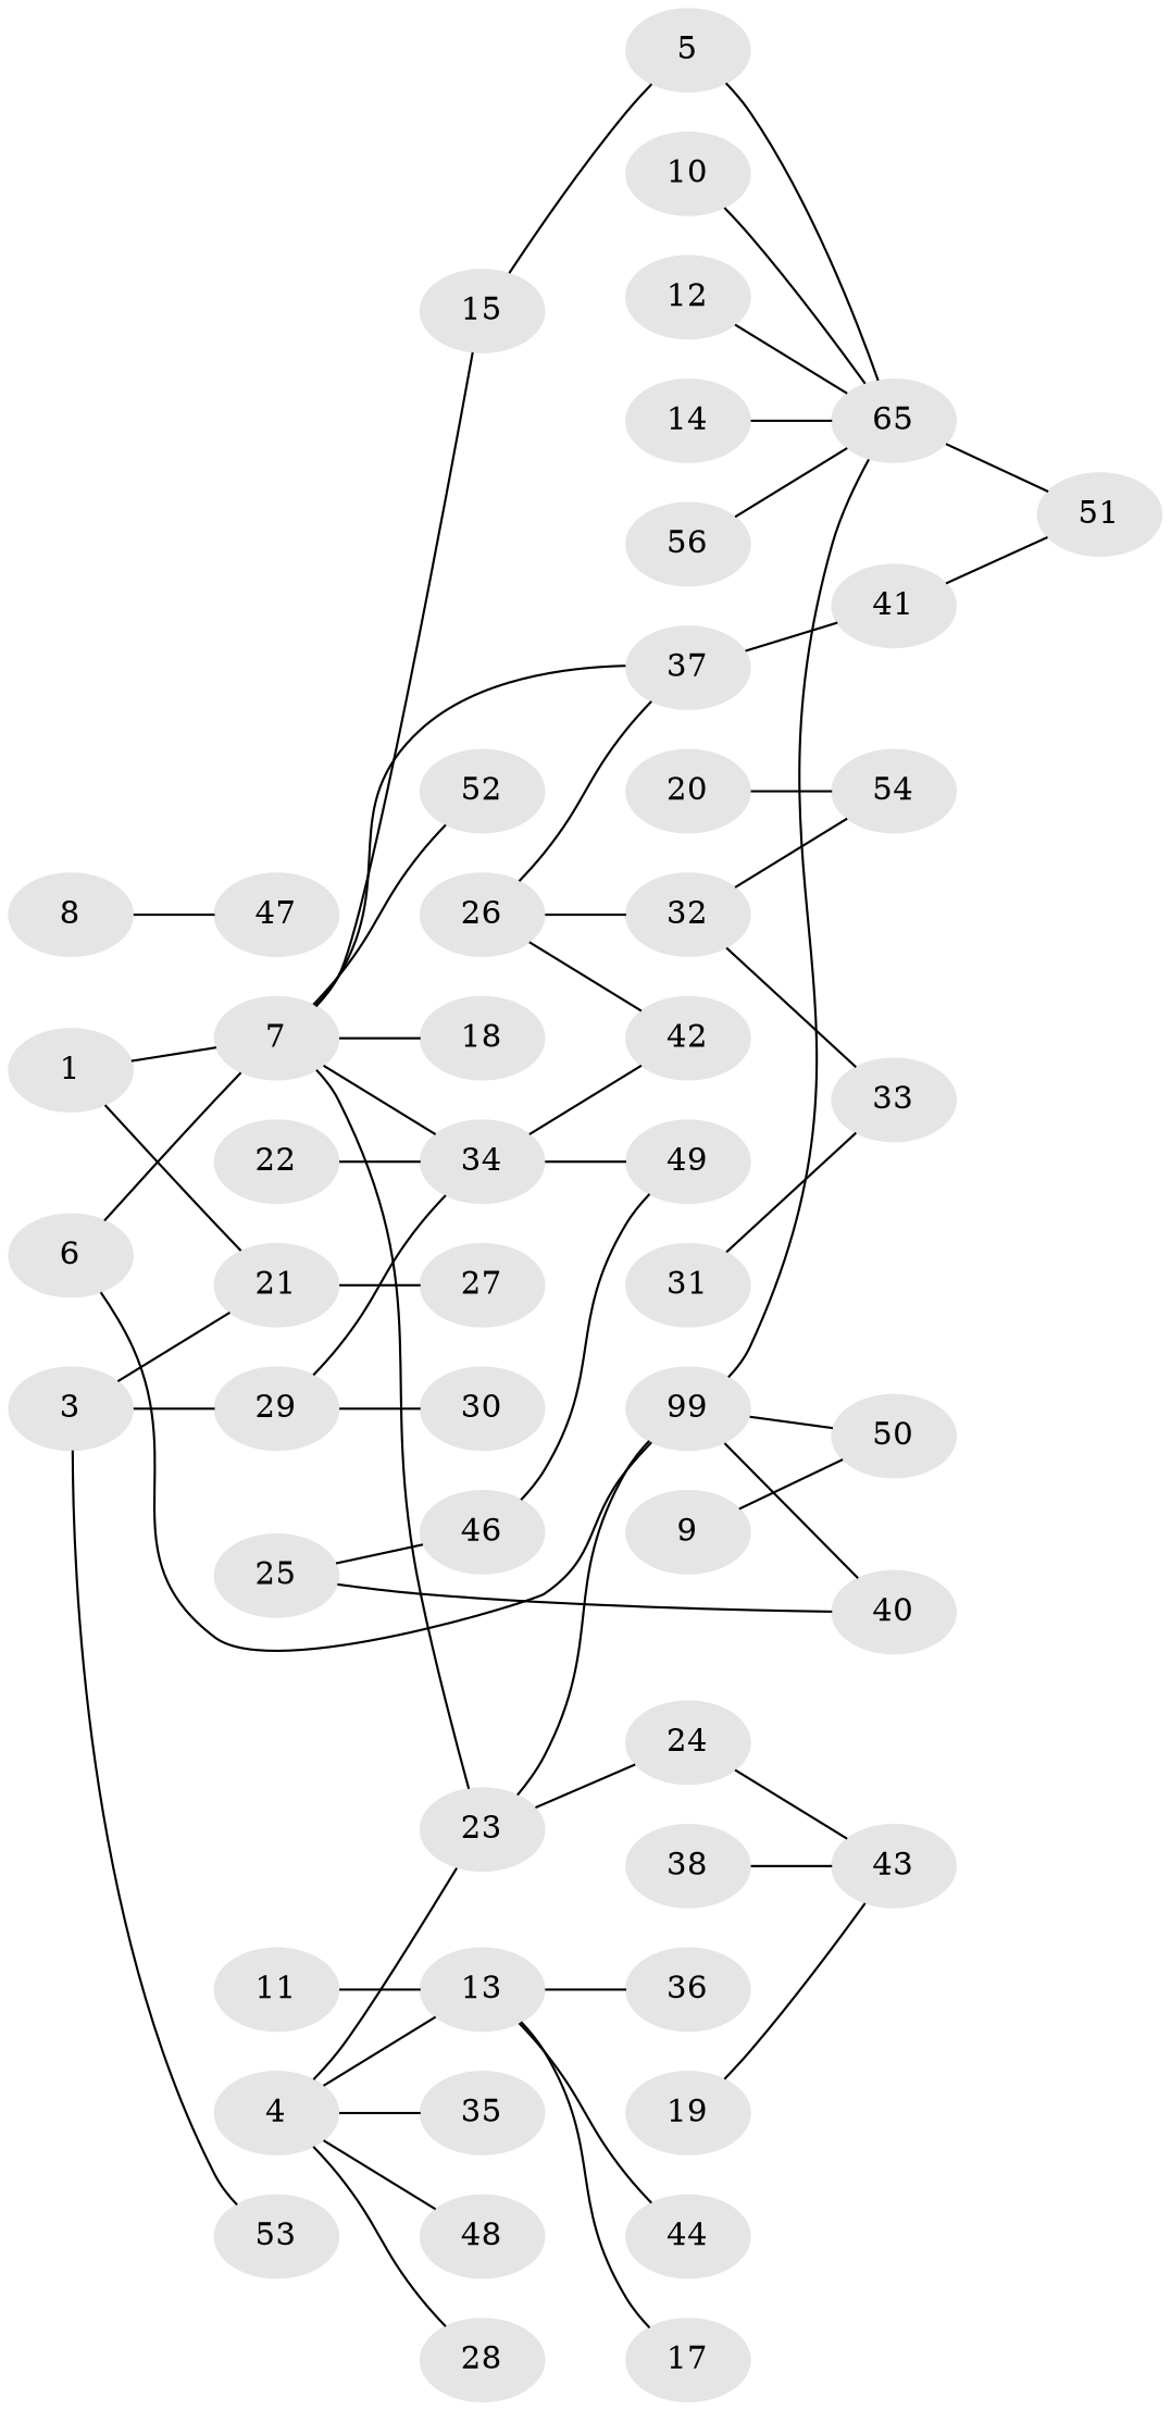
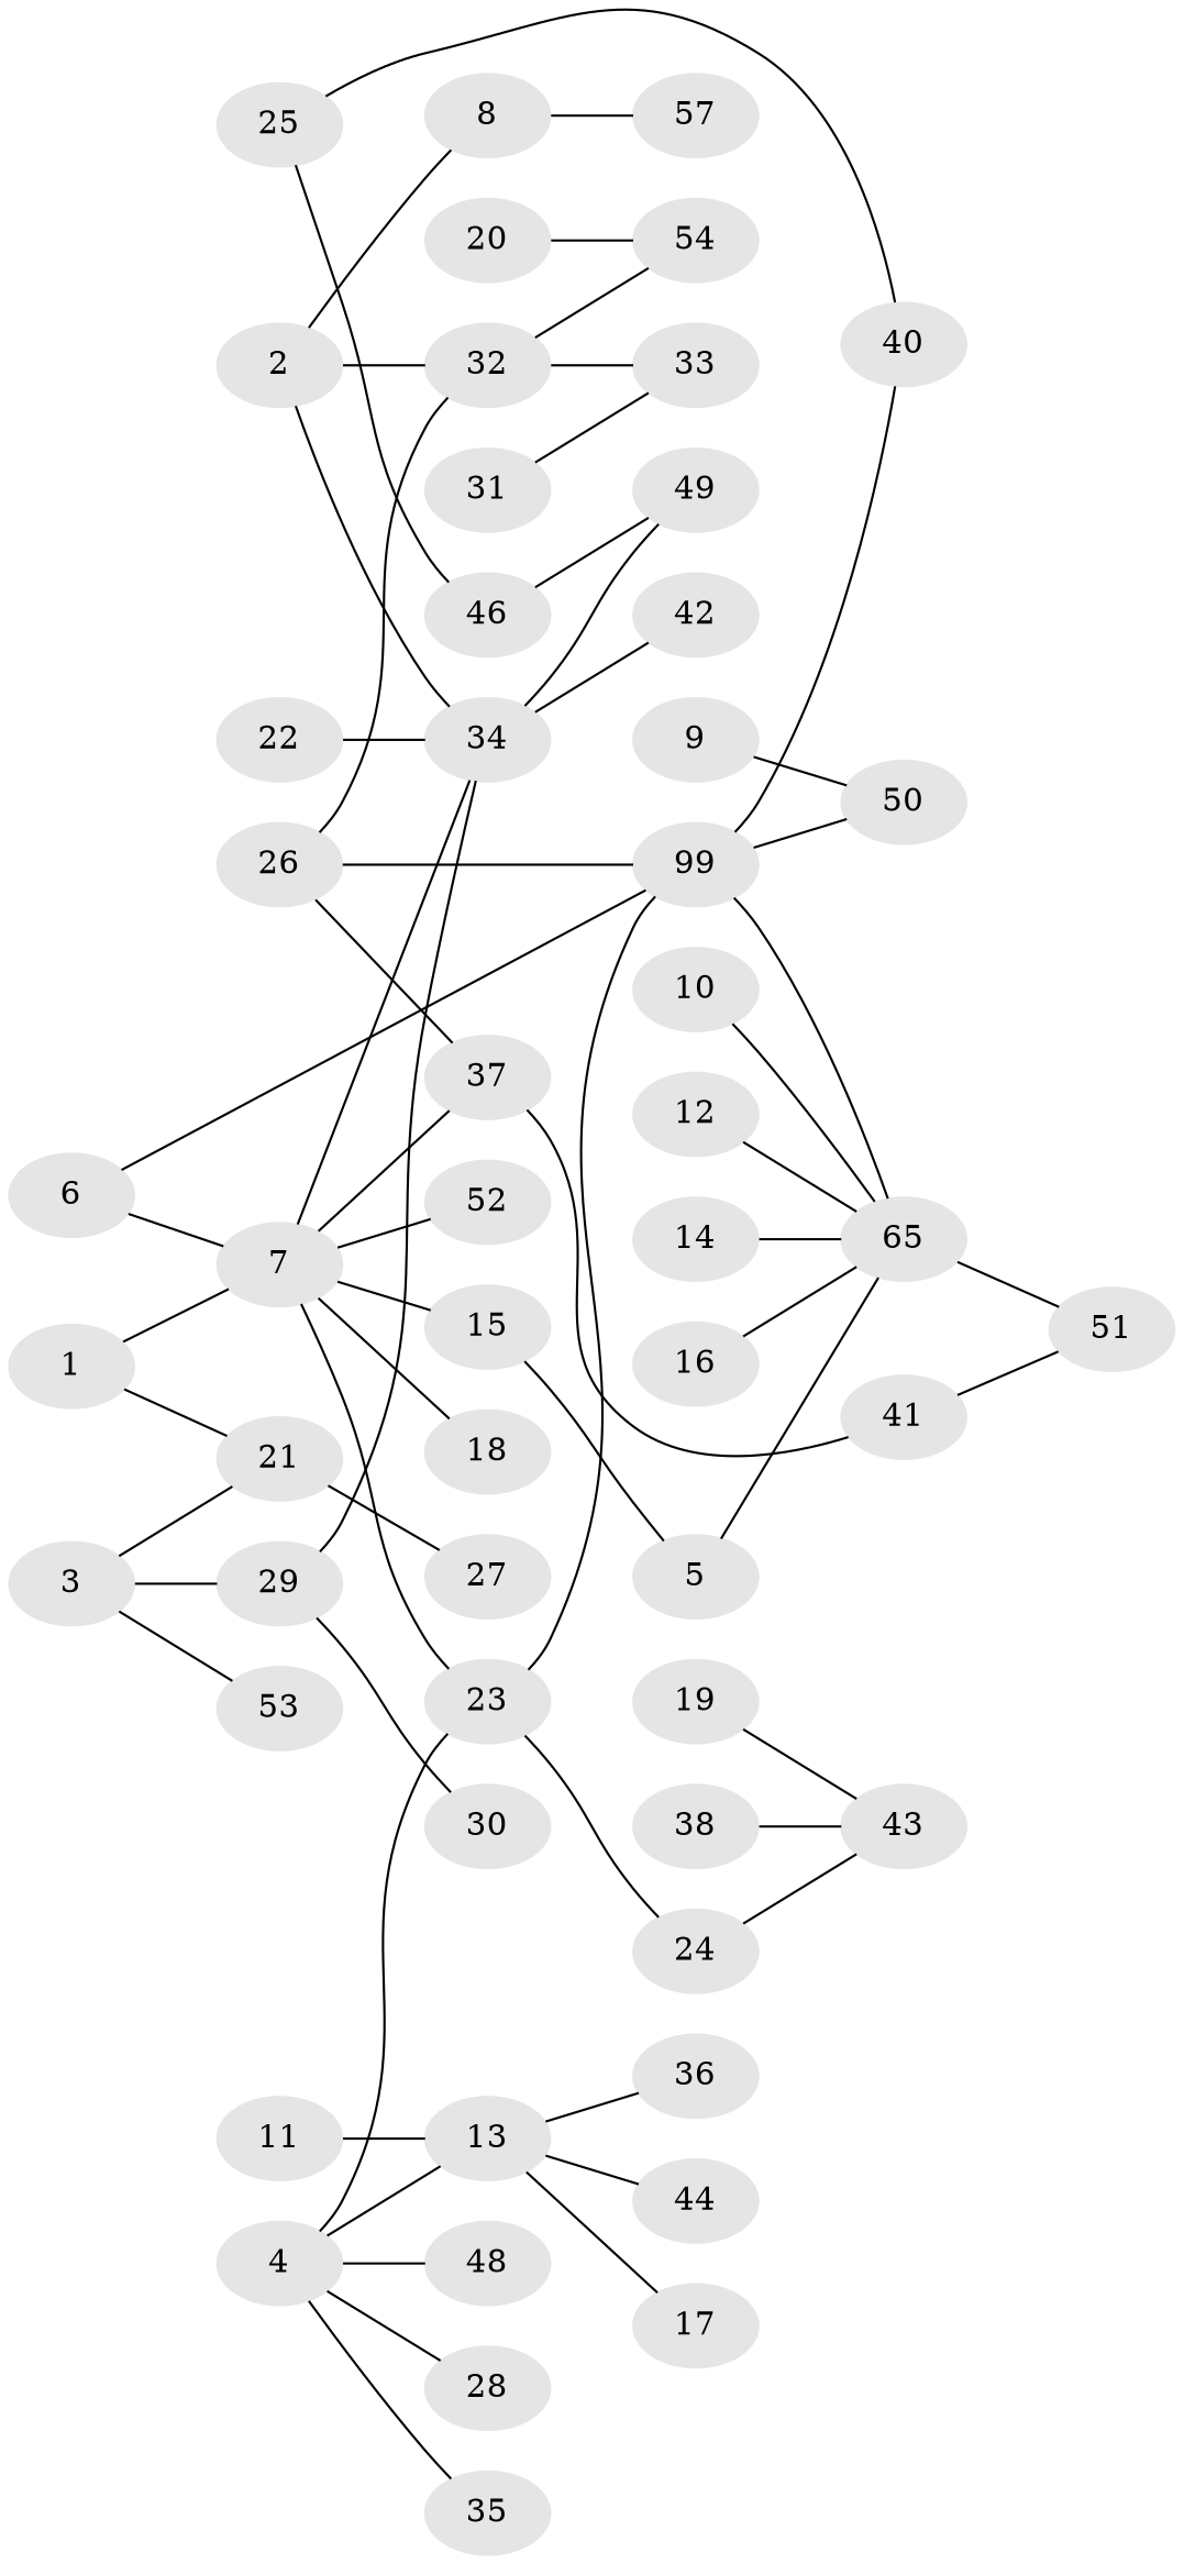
  graph {
    rankdir=LR
    node [color=gray90 style=filled]
    edge [weight=1.0]
    1
    7
    21
    34
    23
    15
    18
    37
    52
    27
+   2
    8
    32
-   47
+   47 [label=57]
    54
    33
    42
    49
    3
    29
    53
    30
    4
    13
    28
    35
    48
    17
    36
    44
    n31 [label=99]
    24
    n33 [label=65]
    5
    51
    6
    50
    40
    41
    9
    10
    11
    12
    14
-   16 [label=56]
+   16
    19
    43
    20
    22
    25
    46
    26
    31
    38
    1 -- 7
    1 -- 21
    7 -- 34
    7 -- 23
    7 -- 15
    7 -- 18
    7 -- 37
    7 -- 52
    21 -- 27
    34 -- 42
    34 -- 49
    23 -- n31
    23 -- 24
    15 -- 5
    37 -- 41
+   2 -- 34
+   2 -- 8
+   2 -- 32
    8 -- 47
    32 -- 54
    32 -- 33
    3 -- 21
    3 -- 29
    3 -- 53
    29 -- 34
    29 -- 30
    4 -- 23
    4 -- 13
    4 -- 28
    4 -- 35
    4 -- 48
    13 -- 17
    13 -- 36
    13 -- 44
    n31 -- n33
    n31 -- 50
    n31 -- 40
    24 -- 43
    n33 -- 51
    5 -- n33
    6 -- 7
    6 -- n31
    41 -- 51
    9 -- 50
    10 -- n33
    11 -- 13
    12 -- n33
    14 -- n33
    16 -- n33
    19 -- 43
    20 -- 54
    22 -- 34
    25 -- 40
    25 -- 46
    46 -- 49
    26 -- 37
    26 -- 32
-   26 -- 42
+   26 -- n31
    31 -- 33
    38 -- 43
  }
